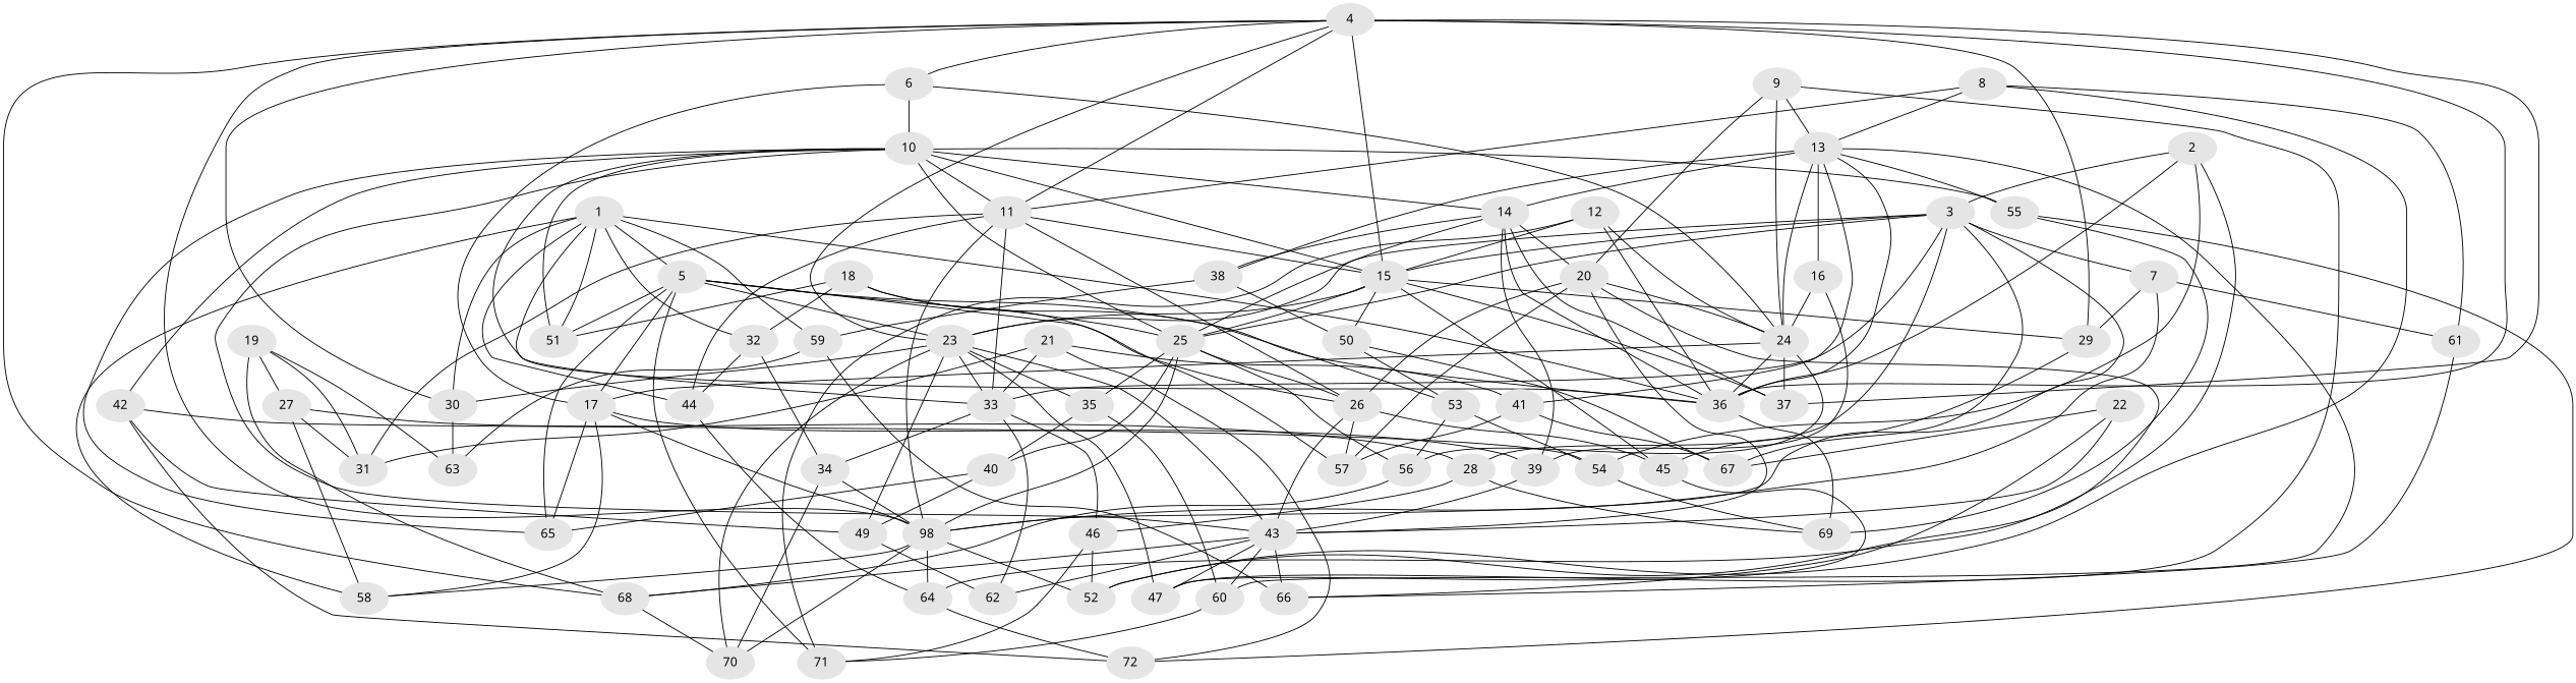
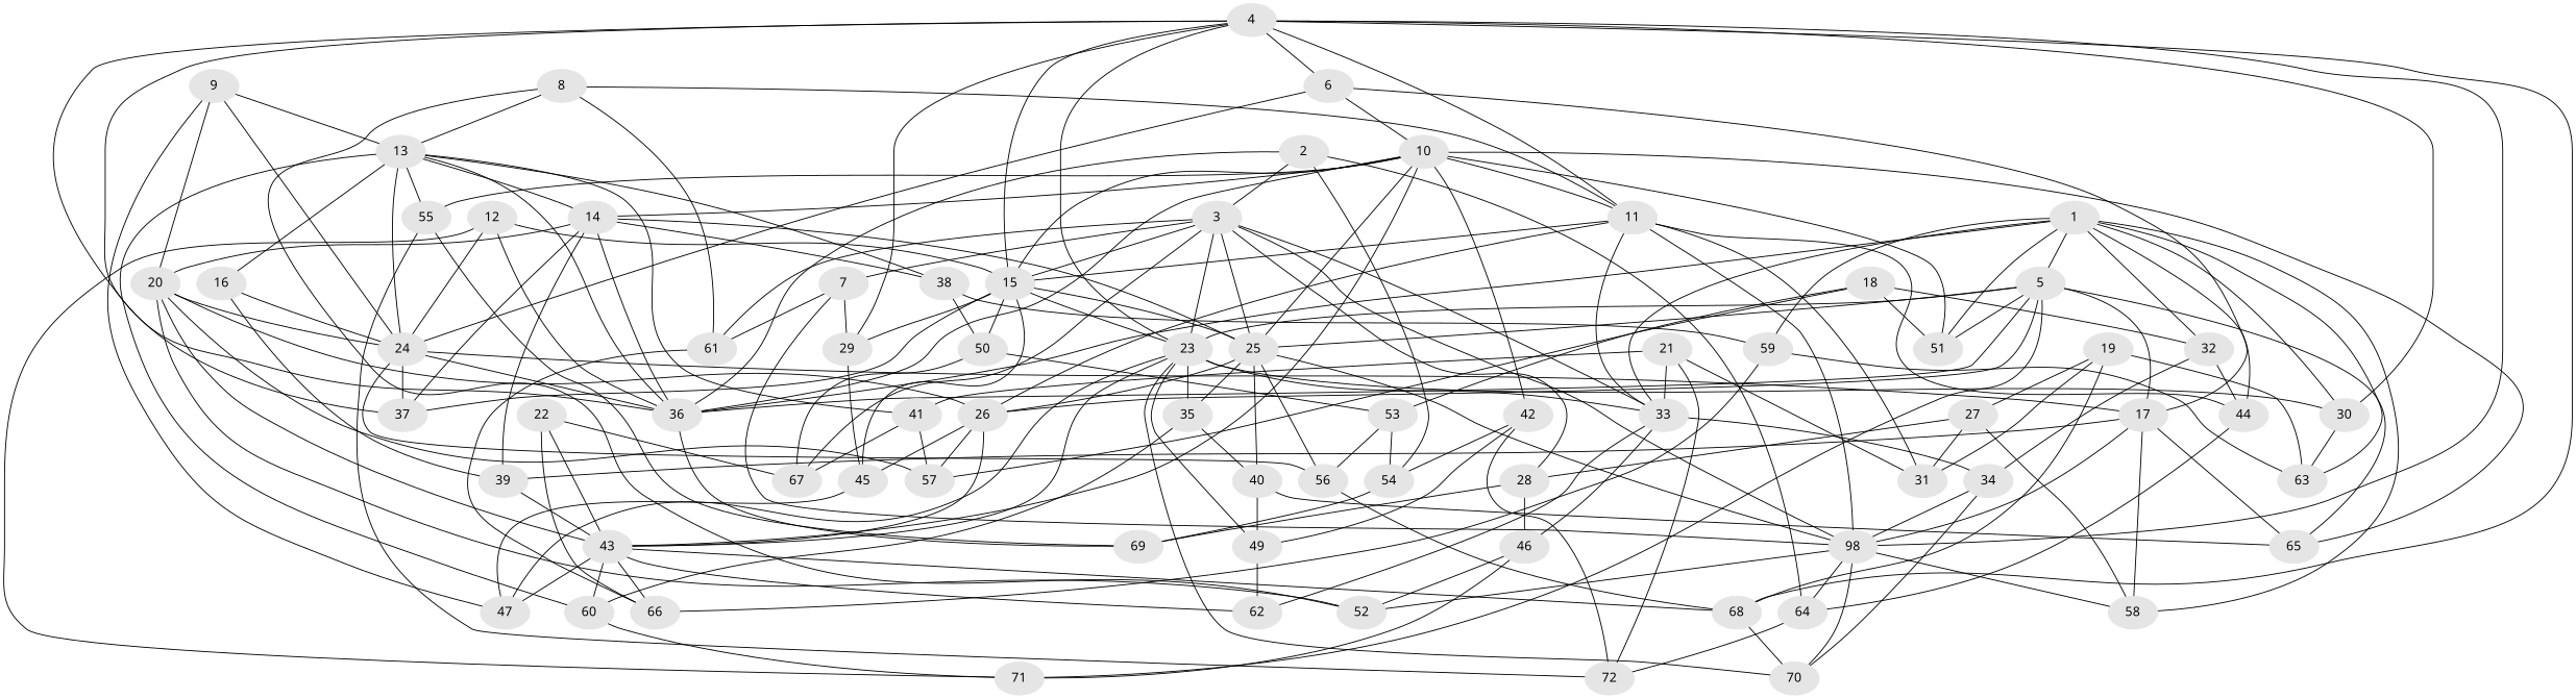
  graph {
    fontname="Noto Sans"
    node [color=gray90 fontname="Noto Sans" style=filled]
    edge [fontname="Noto Sans" weight=1.0]
    1
    5
    30
    32
    33
    36
    44
    51
    58
    59
    63
    23
    25
    17
    26
    65
    71
    34
    62
    46
    69
    64
    66
    2
    3
    54
    7
    15
    28
    n30 [label=98]
    61
    67
    72
    29
    37
    45
    50
    47
    43
    35
    49
    70
    56
    40
    52
    4
    6
    11
    68
    10
    24
    31
    39
    57
    14
    42
    55
    8
    13
    16
    38
    41
    60
    9
    20
    12
    53
    18
    19
    27
    21
    22
    1 -- 5
    1 -- 30
    1 -- 32
    1 -- 33
    1 -- 36
    1 -- 44
    1 -- 51
    1 -- 58
    1 -- 59
+   1 -- 63
    5 -- 36
    5 -- 51
    5 -- 23
    5 -- 25 [weight=2.0]
    5 -- 17
    5 -- 26
    5 -- 65
    5 -- 71
    30 -- 63
    32 -- 44
    32 -- 34
    33 -- 34
    33 -- 62
    33 -- 46
    36 -- 69
    44 -- 64
    59 -- 63
    59 -- 66
    23 -- 30
    23 -- 33
    23 -- 47
    23 -- 43
    23 -- 35
    23 -- 49
    23 -- 70
    25 -- 26 [weight=2.0]
    25 -- n30
    25 -- 35
    25 -- 56
    25 -- 40
    17 -- 58
    17 -- 65
    17 -- n30
    17 -- 39
    26 -- 45
    26 -- 43
    26 -- 57
    34 -- n30
    34 -- 70
    46 -- 71
    46 -- 52
    64 -- 72
    2 -- 36
    2 -- 64
    2 -- 3
    2 -- 54
    3 -- 33
    3 -- 23
    3 -- 25
    3 -- 7
    3 -- 15
    3 -- 28
    3 -- n30
+   3 -- 61
    3 -- 67
    54 -- 69
    7 -- n30
    7 -- 61
    7 -- 29
    15 -- 23 [weight=2.0]
    15 -- 25
    15 -- 29
    15 -- 37
    15 -- 45
    15 -- 50
    28 -- 46
    28 -- 69
    n30 -- 58
    n30 -- 64
    n30 -- 70
    n30 -- 52
    61 -- 66
    29 -- 45
    45 -- 47
    50 -- 67
    50 -- 53
    43 -- 62
    43 -- 66
    43 -- 47
    43 -- 68
    43 -- 60
    35 -- 40
    35 -- 60
    49 -- 62
    56 -- 68
    40 -- 65
    40 -- 49
    4 -- 30
    4 -- 36
    4 -- 23
    4 -- 15
    4 -- n30
    4 -- 29
    4 -- 37 [weight=2.0]
    4 -- 6
    4 -- 11 [weight=2.0]
    4 -- 68
    6 -- 17
    6 -- 10
    6 -- 24
    11 -- 33
    11 -- 44
    11 -- 26
    11 -- 15
    11 -- n30 [weight=2.0]
    11 -- 31
    68 -- 70
    10 -- 36
    10 -- 51
    10 -- 25
    10 -- 65
    10 -- 15
    10 -- 43
    10 -- 11 [weight=2.0]
    10 -- 14
    10 -- 42
    10 -- 55
    24 -- 36
    24 -- 17 [weight=2.0]
    24 -- 37 [weight=2.0]
    24 -- 56
    39 -- 43
    14 -- 36
    14 -- 25
    14 -- 37
    14 -- 39
    14 -- 38
    14 -- 20 [weight=3.0]
    42 -- 54
    42 -- 72
    42 -- 49
    55 -- 69
    55 -- 72
    8 -- 61
    8 -- 52
    8 -- 11
    8 -- 13
    13 -- 36
    13 -- 24 [weight=2.0]
    13 -- 14
    13 -- 55
    13 -- 16 [weight=2.0]
    13 -- 38
    13 -- 41
    13 -- 60
    16 -- 24
    16 -- 39
    38 -- 59
    38 -- 50
    41 -- 67
    41 -- 57
    60 -- 71
    9 -- 47
    9 -- 24
    9 -- 13
    9 -- 20
    20 -- 26
    20 -- 43
    20 -- 52
    20 -- 24 [weight=2.0]
    20 -- 57
    12 -- 36
    12 -- 71
    12 -- 15
    12 -- 24
    53 -- 54
    53 -- 56
    18 -- 32
    18 -- 51
    18 -- 57
    18 -- 53
    19 -- 63
    19 -- 68
    19 -- 31
    19 -- 27
    27 -- 58
    27 -- 28
    27 -- 31
    21 -- 33
    21 -- 72
    21 -- 31
    21 -- 41
    22 -- 66
    22 -- 67
    22 -- 43 [weight=2.0]
  }
